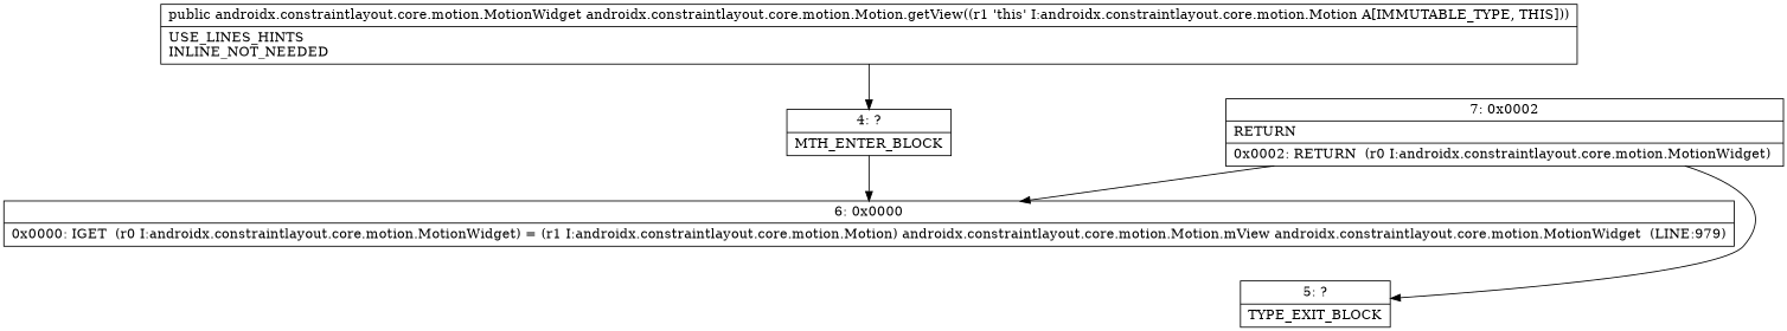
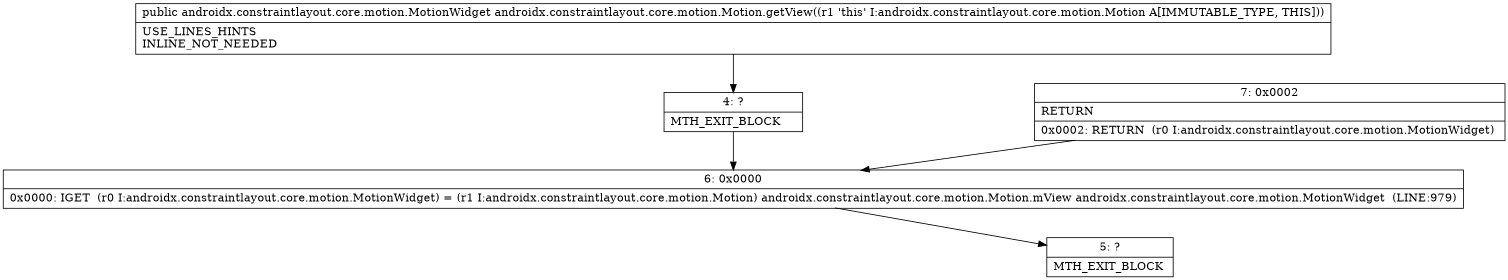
  digraph {
    node [shape=record]
-   n1 [label="{4\:\ ?|MTH_ENTER_BLOCK\l}"]
+   n1 [label="{4\:\ ?|MTH_EXIT_BLOCK\l}"]
    n2 [label="{6\:\ 0x0000|0x0000: IGET  (r0 I:androidx.constraintlayout.core.motion.MotionWidget) = (r1 I:androidx.constraintlayout.core.motion.Motion) androidx.constraintlayout.core.motion.Motion.mView androidx.constraintlayout.core.motion.MotionWidget  (LINE:979)\l}"]
    n3 [label="{7\:\ 0x0002|RETURN\l|0x0002: RETURN  (r0 I:androidx.constraintlayout.core.motion.MotionWidget) \l}"]
-   n4 [label="{5\:\ ?|TYPE_EXIT_BLOCK\l}"]
+   n4 [label="{5\:\ ?|MTH_EXIT_BLOCK\l}"]
    n5 [label="{public androidx.constraintlayout.core.motion.MotionWidget androidx.constraintlayout.core.motion.Motion.getView((r1 'this' I:androidx.constraintlayout.core.motion.Motion A[IMMUTABLE_TYPE, THIS]))  | USE_LINES_HINTS\lINLINE_NOT_NEEDED\l}"]
    n1 -> n2
    n3 -> n2
-   n3 -> n4
+   n2 -> n4
    n5 -> n1
  }
